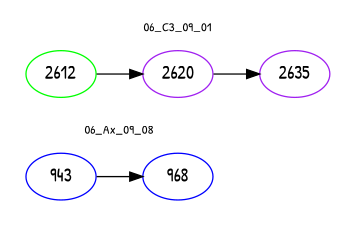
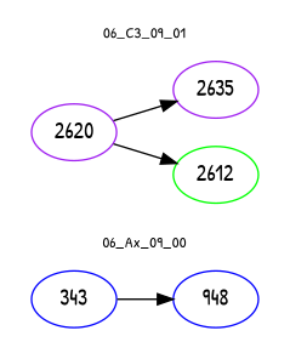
  digraph {
    fontname="Patrick Hand"
    rankdir=LR
    node [color=blue fontname="Patrick Hand"]
    edge [color=black fontname="Patrick Hand"]
-   n1 [label=943]
-   n2 [label=968]
+   n1 [label=343]
+   n2 [label=948]
    n3 [color=purple label=2620]
    n4 [color=green label=2612]
    n5 [color=purple label=2635]
    subgraph cluster_1 {
      color=white
      fontsize=10
-     label="06_Ax_09_08"
+     label="06_Ax_09_00"
      n1
      n2
    }
    subgraph cluster_2 {
      color=white
      fontsize=10
      label="06_C3_09_01"
      n3
      n4
      n5
    }
    n1 -> n2
-   n4 -> n3
+   n3 -> n4
    n3 -> n5
  }
